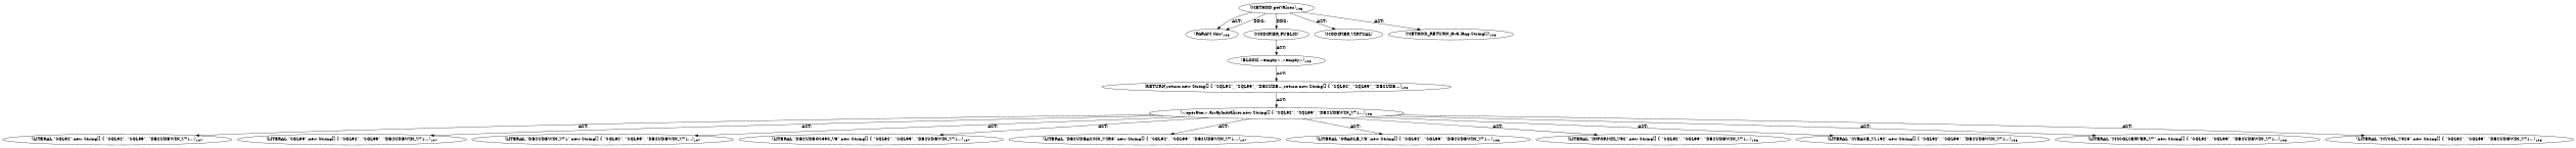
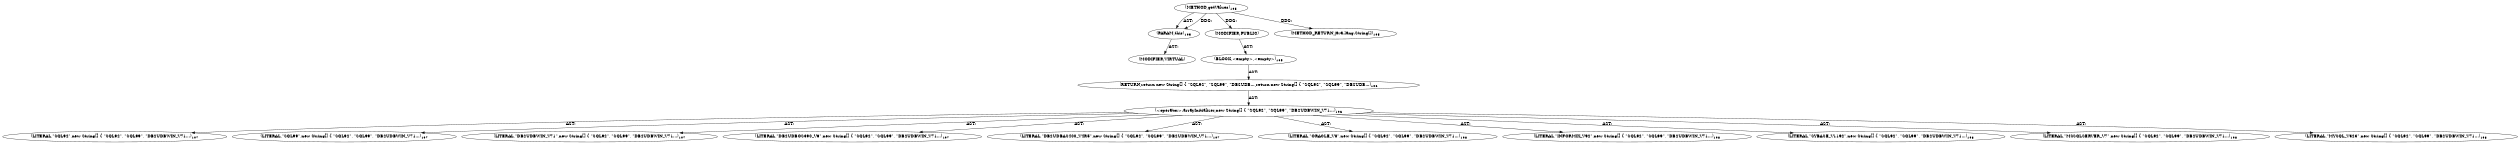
  digraph {
    n1 [label=<(METHOD,getValues)<SUB>105</SUB>>]
    n2 [label=<(PARAM,this)<SUB>105</SUB>>]
    n3 [label=<(MODIFIER,PUBLIC)>]
    n4 [label=<(MODIFIER,VIRTUAL)>]
    n5 [label=<(METHOD_RETURN,java.lang.String[])<SUB>105</SUB>>]
    n6 [label=<(BLOCK,&lt;empty&gt;,&lt;empty&gt;)<SUB>105</SUB>>]
    n7 [label=<(RETURN,return new String[] { &quot;SQL92&quot;, &quot;SQL99&quot;, &quot;DB2UDB...,return new String[] { &quot;SQL92&quot;, &quot;SQL99&quot;, &quot;DB2UDB...)<SUB>106</SUB>>]
    n8 [label=<(&lt;operator&gt;.arrayInitializer,new String[] { &quot;SQL92&quot;, &quot;SQL99&quot;, &quot;DB2UDBWIN_V71...)<SUB>106</SUB>>]
    n9 [label=<(LITERAL,&quot;SQL92&quot;,new String[] { &quot;SQL92&quot;, &quot;SQL99&quot;, &quot;DB2UDBWIN_V71...)<SUB>107</SUB>>]
    n10 [label=<(LITERAL,&quot;SQL99&quot;,new String[] { &quot;SQL92&quot;, &quot;SQL99&quot;, &quot;DB2UDBWIN_V71...)<SUB>107</SUB>>]
    n11 [label=<(LITERAL,&quot;DB2UDBWIN_V71&quot;,new String[] { &quot;SQL92&quot;, &quot;SQL99&quot;, &quot;DB2UDBWIN_V71...)<SUB>107</SUB>>]
    n12 [label=<(LITERAL,&quot;DB2UDBOS390_V6&quot;,new String[] { &quot;SQL92&quot;, &quot;SQL99&quot;, &quot;DB2UDBWIN_V71...)<SUB>107</SUB>>]
    n13 [label=<(LITERAL,&quot;DB2UDBAS400_V4R5&quot;,new String[] { &quot;SQL92&quot;, &quot;SQL99&quot;, &quot;DB2UDBWIN_V71...)<SUB>107</SUB>>]
    n14 [label=<(LITERAL,&quot;ORACLE_V8&quot;,new String[] { &quot;SQL92&quot;, &quot;SQL99&quot;, &quot;DB2UDBWIN_V71...)<SUB>108</SUB>>]
    n15 [label=<(LITERAL,&quot;INFORMIX_V92&quot;,new String[] { &quot;SQL92&quot;, &quot;SQL99&quot;, &quot;DB2UDBWIN_V71...)<SUB>108</SUB>>]
    n16 [label=<(LITERAL,&quot;SYBASE_V1192&quot;,new String[] { &quot;SQL92&quot;, &quot;SQL99&quot;, &quot;DB2UDBWIN_V71...)<SUB>108</SUB>>]
    n17 [label=<(LITERAL,&quot;MSSQLSERVER_V7&quot;,new String[] { &quot;SQL92&quot;, &quot;SQL99&quot;, &quot;DB2UDBWIN_V71...)<SUB>108</SUB>>]
    n18 [label=<(LITERAL,&quot;MYSQL_V323&quot;,new String[] { &quot;SQL92&quot;, &quot;SQL99&quot;, &quot;DB2UDBWIN_V71...)<SUB>108</SUB>>]
    n1 -> n2 [label="AST: "]
    n1 -> n2 [label="DDG: "]
    n1 -> n3 [label="DDG: "]
-   n1 -> n4 [label="AST: "]
-   n1 -> n5 [label="AST: "]
+   n2 -> n4 [label="AST: "]
+   n1 -> n5 [label="DDG: "]
    n3 -> n6 [label="AST: "]
    n6 -> n7 [label="AST: "]
    n7 -> n8 [label="AST: "]
    n8 -> n9 [label="AST: "]
    n8 -> n10 [label="AST: "]
    n8 -> n11 [label="AST: "]
    n8 -> n12 [label="AST: "]
    n8 -> n13 [label="AST: "]
    n8 -> n14 [label="AST: "]
    n8 -> n15 [label="AST: "]
    n8 -> n16 [label="AST: "]
    n8 -> n17 [label="AST: "]
    n8 -> n18 [label="AST: "]
  }
